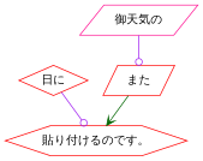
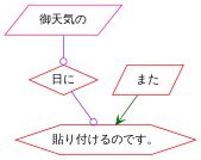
  digraph {
    node [color=red shape=parallelogram]
    edge [arrowhead=odot color=purple]
    n1 [label="貼り付けるのです。" shape=hexagon]
    n2 [color=deeppink label="御天気の"]
    n3 [label="日に" shape=diamond]
    n4 [label="また"]
-   n2 -> n4
+   n2 -> n3
    n3 -> n1
    n4 -> n1 [arrowhead=vee color=darkgreen]
  }
